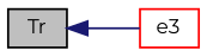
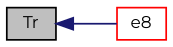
  digraph {
    rankdir=LR
    fontname=Montserrat
    node [fontname=Montserrat fontsize=10 shape=record]
    n1 [color=black fillcolor=grey75 fontcolor=black height=0.2 label=Tr style=filled width=0.4]
-   n2 [color=red height=0.2 label=e3 width=0.4]
+   n2 [color=red height=0.2 label=e8 width=0.4]
    n1 -> n2 [color=midnightblue dir=back fontname=Montserrat fontsize=10 labelfontname=Helvetica labelfontsize=10 style=solid]
  }
